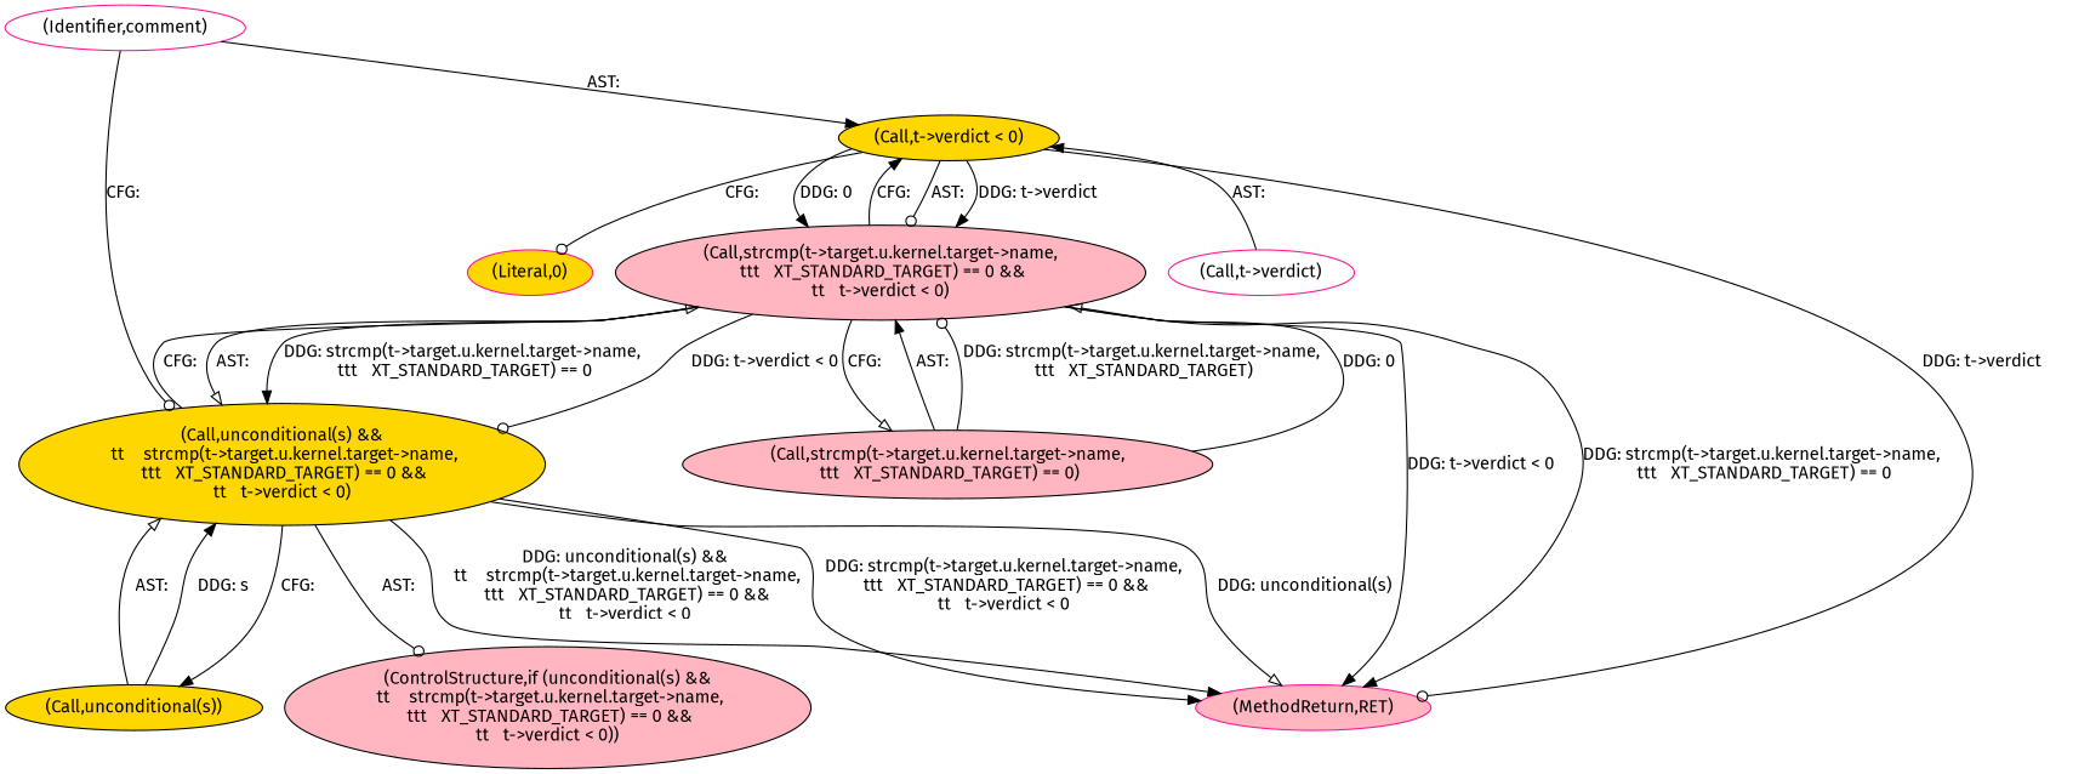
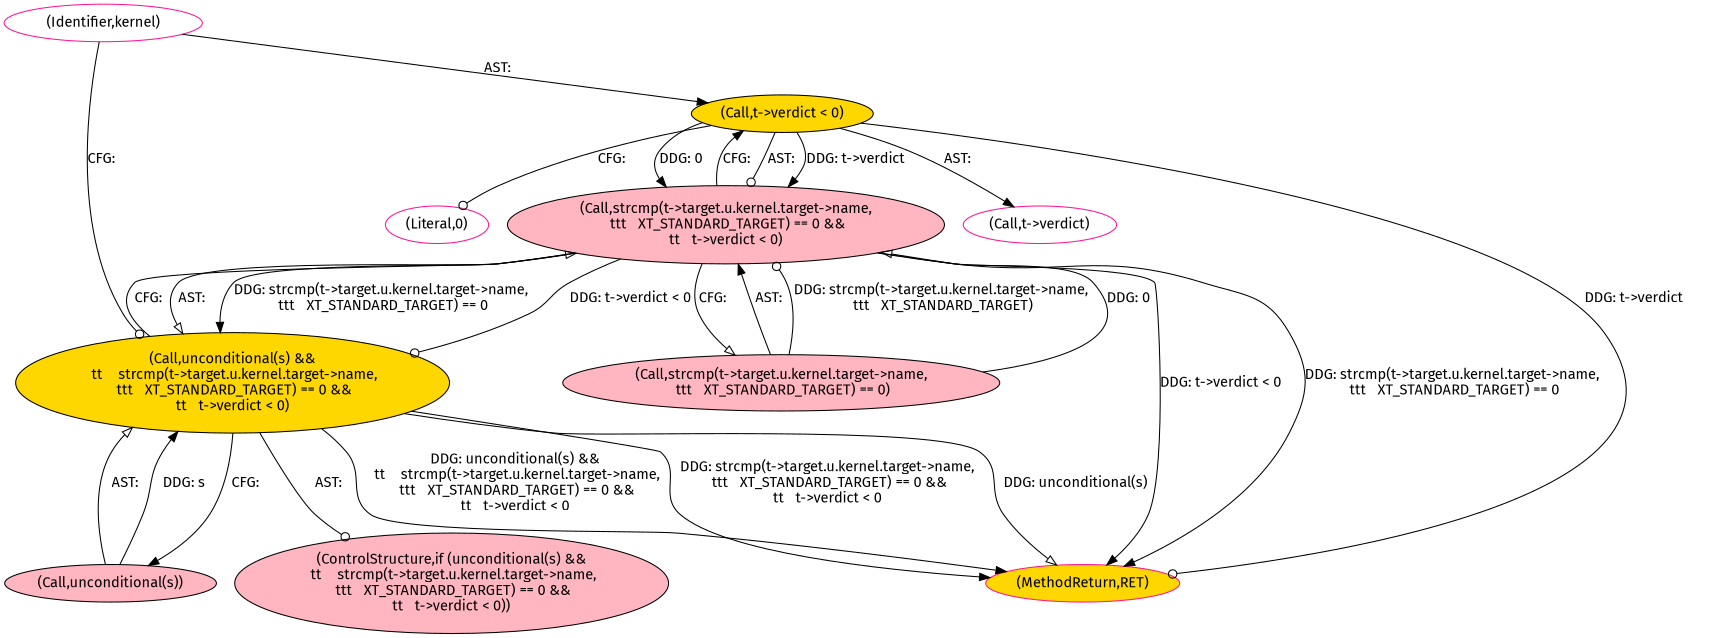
  digraph {
    fontname="Fira Sans"
    node [color=black fillcolor=lightpink fontname="Fira Sans" style=filled]
    edge [arrowhead=normal fontname="Fira Sans"]
    n1 [fillcolor=gold label="(Call,t->verdict < 0)"]
    n2 [label="(Call,strcmp(t->target.u.kernel.target->name,\n \t\t\t   XT_STANDARD_TARGET) == 0 &&\n\t\t   t->verdict < 0)"]
-   n3 [color=deeppink fillcolor=gold label="(Literal,0)"]
-   n4 [color=deeppink label="(MethodReturn,RET)"]
+   n3 [color=deeppink fillcolor=white label="(Literal,0)"]
+   n4 [color=deeppink fillcolor=gold label="(MethodReturn,RET)"]
    n5 [fillcolor=gold label="(Call,unconditional(s) &&\n \t\t    strcmp(t->target.u.kernel.target->name,\n \t\t\t   XT_STANDARD_TARGET) == 0 &&\n\t\t   t->verdict < 0)"]
    n6 [label="(Call,strcmp(t->target.u.kernel.target->name,\n \t\t\t   XT_STANDARD_TARGET) == 0)"]
-   n7 [fillcolor=gold label="(Call,unconditional(s))"]
+   n7 [label="(Call,unconditional(s))"]
    n8 [label="(ControlStructure,if (unconditional(s) &&\n \t\t    strcmp(t->target.u.kernel.target->name,\n \t\t\t   XT_STANDARD_TARGET) == 0 &&\n\t\t   t->verdict < 0))"]
    n9 [color=deeppink fillcolor=white label="(Call,t->verdict)"]
-   n10 [color=deeppink fillcolor=white label="(Identifier,comment)"]
+   n10 [color=deeppink fillcolor=white label="(Identifier,kernel)"]
    n1 -> n2 [arrowhead=odot label="AST: "]
    n1 -> n2 [label="DDG: t->verdict"]
    n1 -> n2 [label="DDG: 0"]
    n1 -> n3 [arrowhead=odot label="CFG: "]
    n1 -> n4 [arrowhead=odot label="DDG: t->verdict"]
    n2 -> n1 [label="CFG: "]
    n2 -> n4 [label="DDG: strcmp(t->target.u.kernel.target->name,\n \t\t\t   XT_STANDARD_TARGET) == 0"]
    n2 -> n4 [label="DDG: t->verdict < 0"]
    n2 -> n5 [arrowhead=onormal label="AST: "]
    n2 -> n5 [label="DDG: strcmp(t->target.u.kernel.target->name,\n \t\t\t   XT_STANDARD_TARGET) == 0"]
    n2 -> n5 [arrowhead=odot label="DDG: t->verdict < 0"]
    n2 -> n6 [arrowhead=onormal label="CFG: "]
    n5 -> n2 [arrowhead=onormal label="CFG: "]
    n5 -> n4 [arrowhead=onormal label="DDG: unconditional(s)"]
    n5 -> n4 [label="DDG: unconditional(s) &&\n \t\t    strcmp(t->target.u.kernel.target->name,\n \t\t\t   XT_STANDARD_TARGET) == 0 &&\n\t\t   t->verdict < 0"]
    n5 -> n4 [label="DDG: strcmp(t->target.u.kernel.target->name,\n \t\t\t   XT_STANDARD_TARGET) == 0 &&\n\t\t   t->verdict < 0"]
    n5 -> n7 [label="CFG: "]
    n5 -> n8 [arrowhead=odot label="AST: "]
    n6 -> n2 [label="AST: "]
    n6 -> n2 [arrowhead=odot label="DDG: strcmp(t->target.u.kernel.target->name,\n \t\t\t   XT_STANDARD_TARGET)"]
    n6 -> n2 [arrowhead=onormal label="DDG: 0"]
    n7 -> n5 [arrowhead=onormal label="AST: "]
    n7 -> n5 [label="DDG: s"]
-   n9 -> n1 [label="AST: "]
+   n1 -> n9 [label="AST: "]
    n10 -> n1 [label="AST: "]
    n10 -> n5 [arrowhead=odot label="CFG: "]
  }
